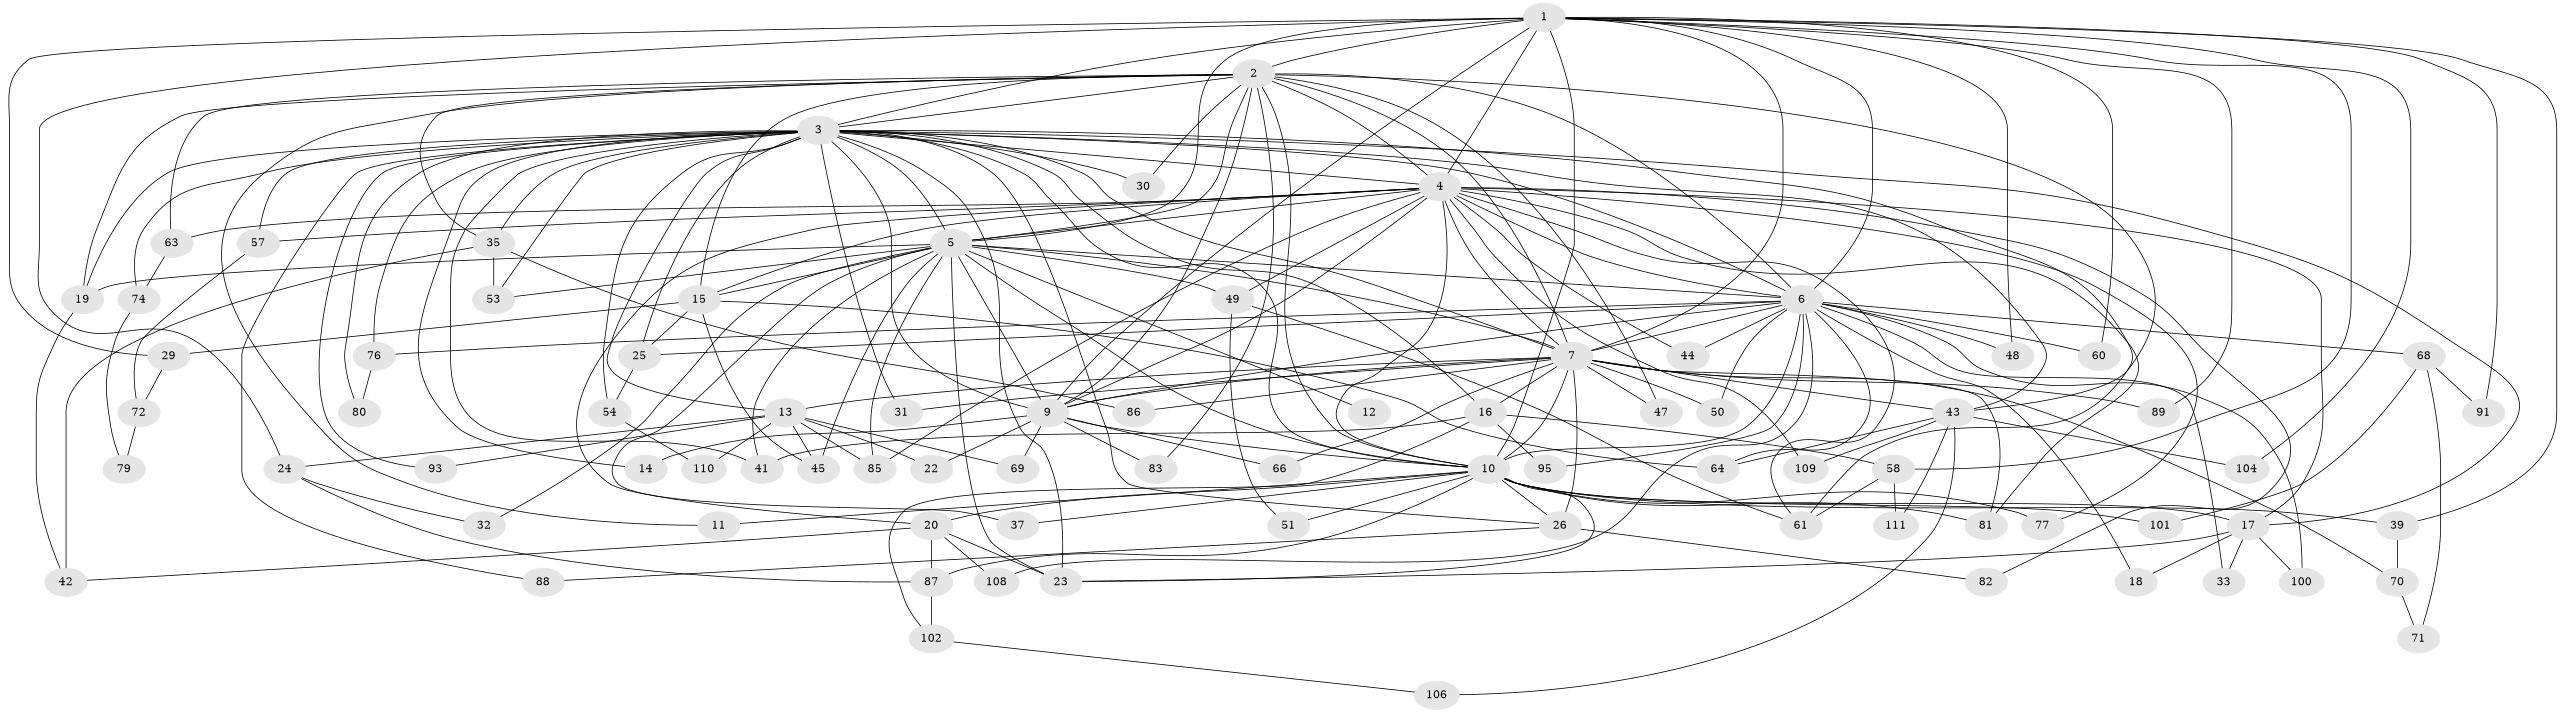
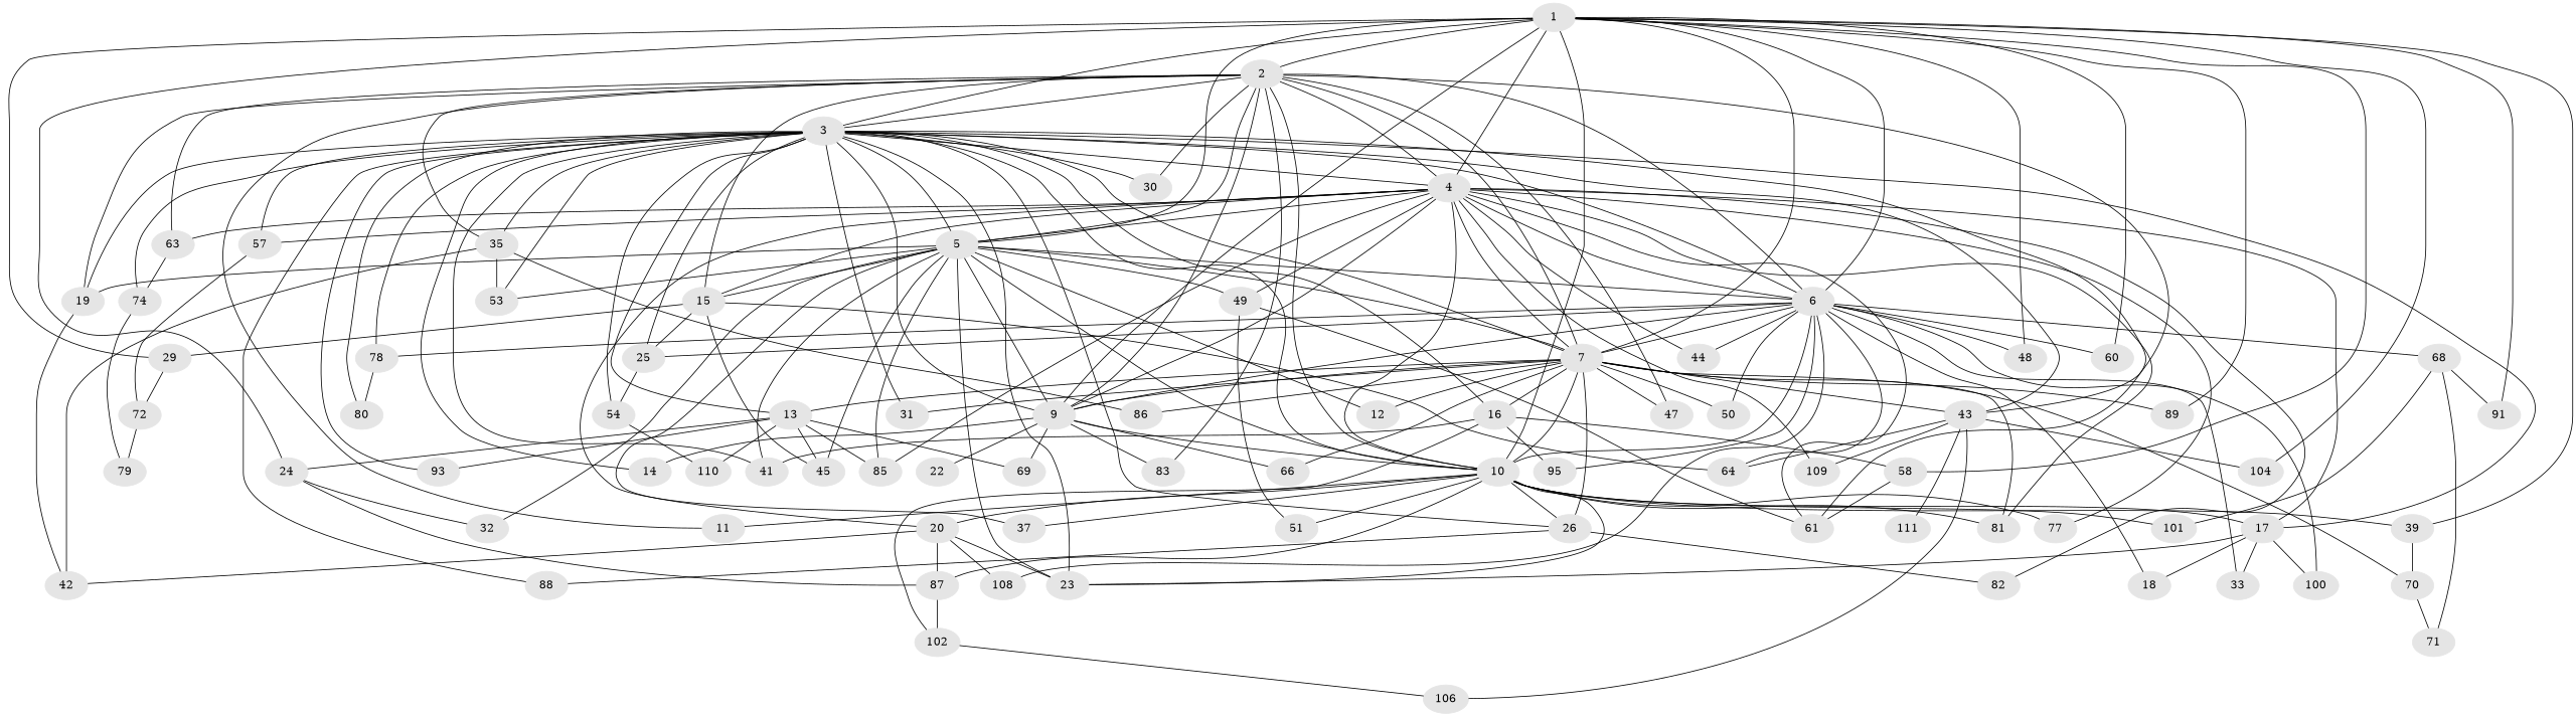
  graph {
    node [color=gray90 style=filled]
    1 [super="+8"]
    2 [super="+21"]
    3 [super="+62"]
    4 [super="+73"]
    5 [super="+52"]
    6 [super="+38"]
    7 [super="+28"]
    9 [super="+56"]
    10 [super="+27"]
    24 [super="+67"]
    29
    39
    48
    58 [super="+65"]
    60
    89
    91
    104
    11
    15 [super="+31"]
    19
    30
    35 [super="+55"]
    43 [super="+84"]
    47
    63
    83
    13 [super="+92"]
    14
    16 [super="+46"]
    17 [super="+90"]
    23 [super="+40"]
    25 [super="+36"]
    26
    n35 [label=31]
    41
    53
    54 [super="+103"]
    57
    61 [super="+75"]
    74
-   78 [label=76]
+   78
    80
    88
    93
    20 [super="+97"]
    44
    49
    77
    81 [super="+107"]
    82 [super="+105"]
    85 [super="+98"]
    109
    12
    32
    37
    45 [super="+99"]
    18
    33
    50
    64 [super="+94"]
    68
    95
    100
    108
    66
    70
    86
    22
    69
    51
    87 [super="+96"]
    101
    72
    111
    42
    106
    110
    102
    79
    71
    1 -- 2 [weight=2]
    1 -- 3 [weight=2]
    1 -- 4 [weight=2]
    1 -- 5 [weight=2]
    1 -- 6 [weight=2]
    1 -- 7 [weight=2]
    1 -- 9 [weight=3]
    1 -- 10 [weight=3]
    1 -- 24 [weight=2]
    1 -- 29
    1 -- 39
    1 -- 48
    1 -- 58
    1 -- 60
    1 -- 89
    1 -- 91
    1 -- 104
    2 -- 3
    2 -- 4
    2 -- 5
    2 -- 6
    2 -- 7
    2 -- 9
    2 -- 10
    2 -- 11
    2 -- 15
    2 -- 19
    2 -- 30
    2 -- 35
    2 -- 43
    2 -- 47
    2 -- 63
    2 -- 83
    3 -- 4
    3 -- 5
    3 -- 6
    3 -- 7
    3 -- 9
    3 -- 10
    3 -- 19
    3 -- 30
    3 -- 35
    3 -- 43
    3 -- 13
    3 -- 14
    3 -- 16
    3 -- 17
    3 -- 23
    3 -- 25
    3 -- 26
    3 -- n35
    3 -- 41
    3 -- 53
    3 -- 54 [weight=2]
    3 -- 57
    3 -- 61
    3 -- 74
    3 -- 78
    3 -- 80
    3 -- 88
    3 -- 93
    4 -- 5
    4 -- 6
    4 -- 7
    4 -- 9
    4 -- 10
    4 -- 15
    4 -- 63
    4 -- 17
    4 -- 57
    4 -- 61
    4 -- 20
    4 -- 44
    4 -- 49
    4 -- 77
    4 -- 81
    4 -- 82
    4 -- 85
    4 -- 109
    5 -- 6
    5 -- 7
    5 -- 9
    5 -- 10
    5 -- 15
    5 -- 19
    5 -- 23
    5 -- 41
    5 -- 53
    5 -- 49
    5 -- 85
    5 -- 12
    5 -- 32
    5 -- 37
    5 -- 45
    6 -- 7
    6 -- 9
    6 -- 10 [weight=2]
    6 -- 48
    6 -- 60
    6 -- 25
    6 -- 78
    6 -- 44
    6 -- 18
    6 -- 33
    6 -- 50
    6 -- 64
    6 -- 68 [weight=2]
    6 -- 95
    6 -- 100
    6 -- 108
    7 -- 9
    7 -- 10
    7 -- 89
    7 -- 43
    7 -- 47
    7 -- 13
    7 -- 16
    7 -- 26
    7 -- n35
    7 -- 81
+   7 -- 12
    7 -- 50
    7 -- 66
    7 -- 70
    7 -- 86
    9 -- 10
    9 -- 83
    9 -- 14
    9 -- 66
    9 -- 22
    9 -- 69
    10 -- 39
    10 -- 11
    10 -- 17
    10 -- 23
    10 -- 26
    10 -- 20
    10 -- 77
    10 -- 81
    10 -- 37
    10 -- 51
    10 -- 87
    10 -- 101
    24 -- 32
    24 -- 87
    29 -- 72
    39 -- 70
    58 -- 61
-   58 -- 111
    15 -- 29
    15 -- 25
    15 -- 45
    15 -- 64
    19 -- 42
    35 -- 53
    35 -- 86
    35 -- 42
    43 -- 104
    43 -- 109
    43 -- 64
    43 -- 111
    43 -- 106
    63 -- 74
    13 -- 24
    13 -- 93
    13 -- 85
    13 -- 45
-   13 -- 22
    13 -- 69
    13 -- 110
    16 -- 58
    16 -- 41
    16 -- 95
    16 -- 102
    17 -- 23
    17 -- 18
    17 -- 33
    17 -- 100
    25 -- 54
    26 -- 88
    26 -- 82 [weight=2]
    54 -- 110
    57 -- 72
    74 -- 79
    78 -- 80
    20 -- 23
    20 -- 108
    20 -- 87
    20 -- 42
    49 -- 61
    49 -- 51
    68 -- 91
    68 -- 101
    68 -- 71
    70 -- 71
    87 -- 102
    72 -- 79
    102 -- 106
  }
